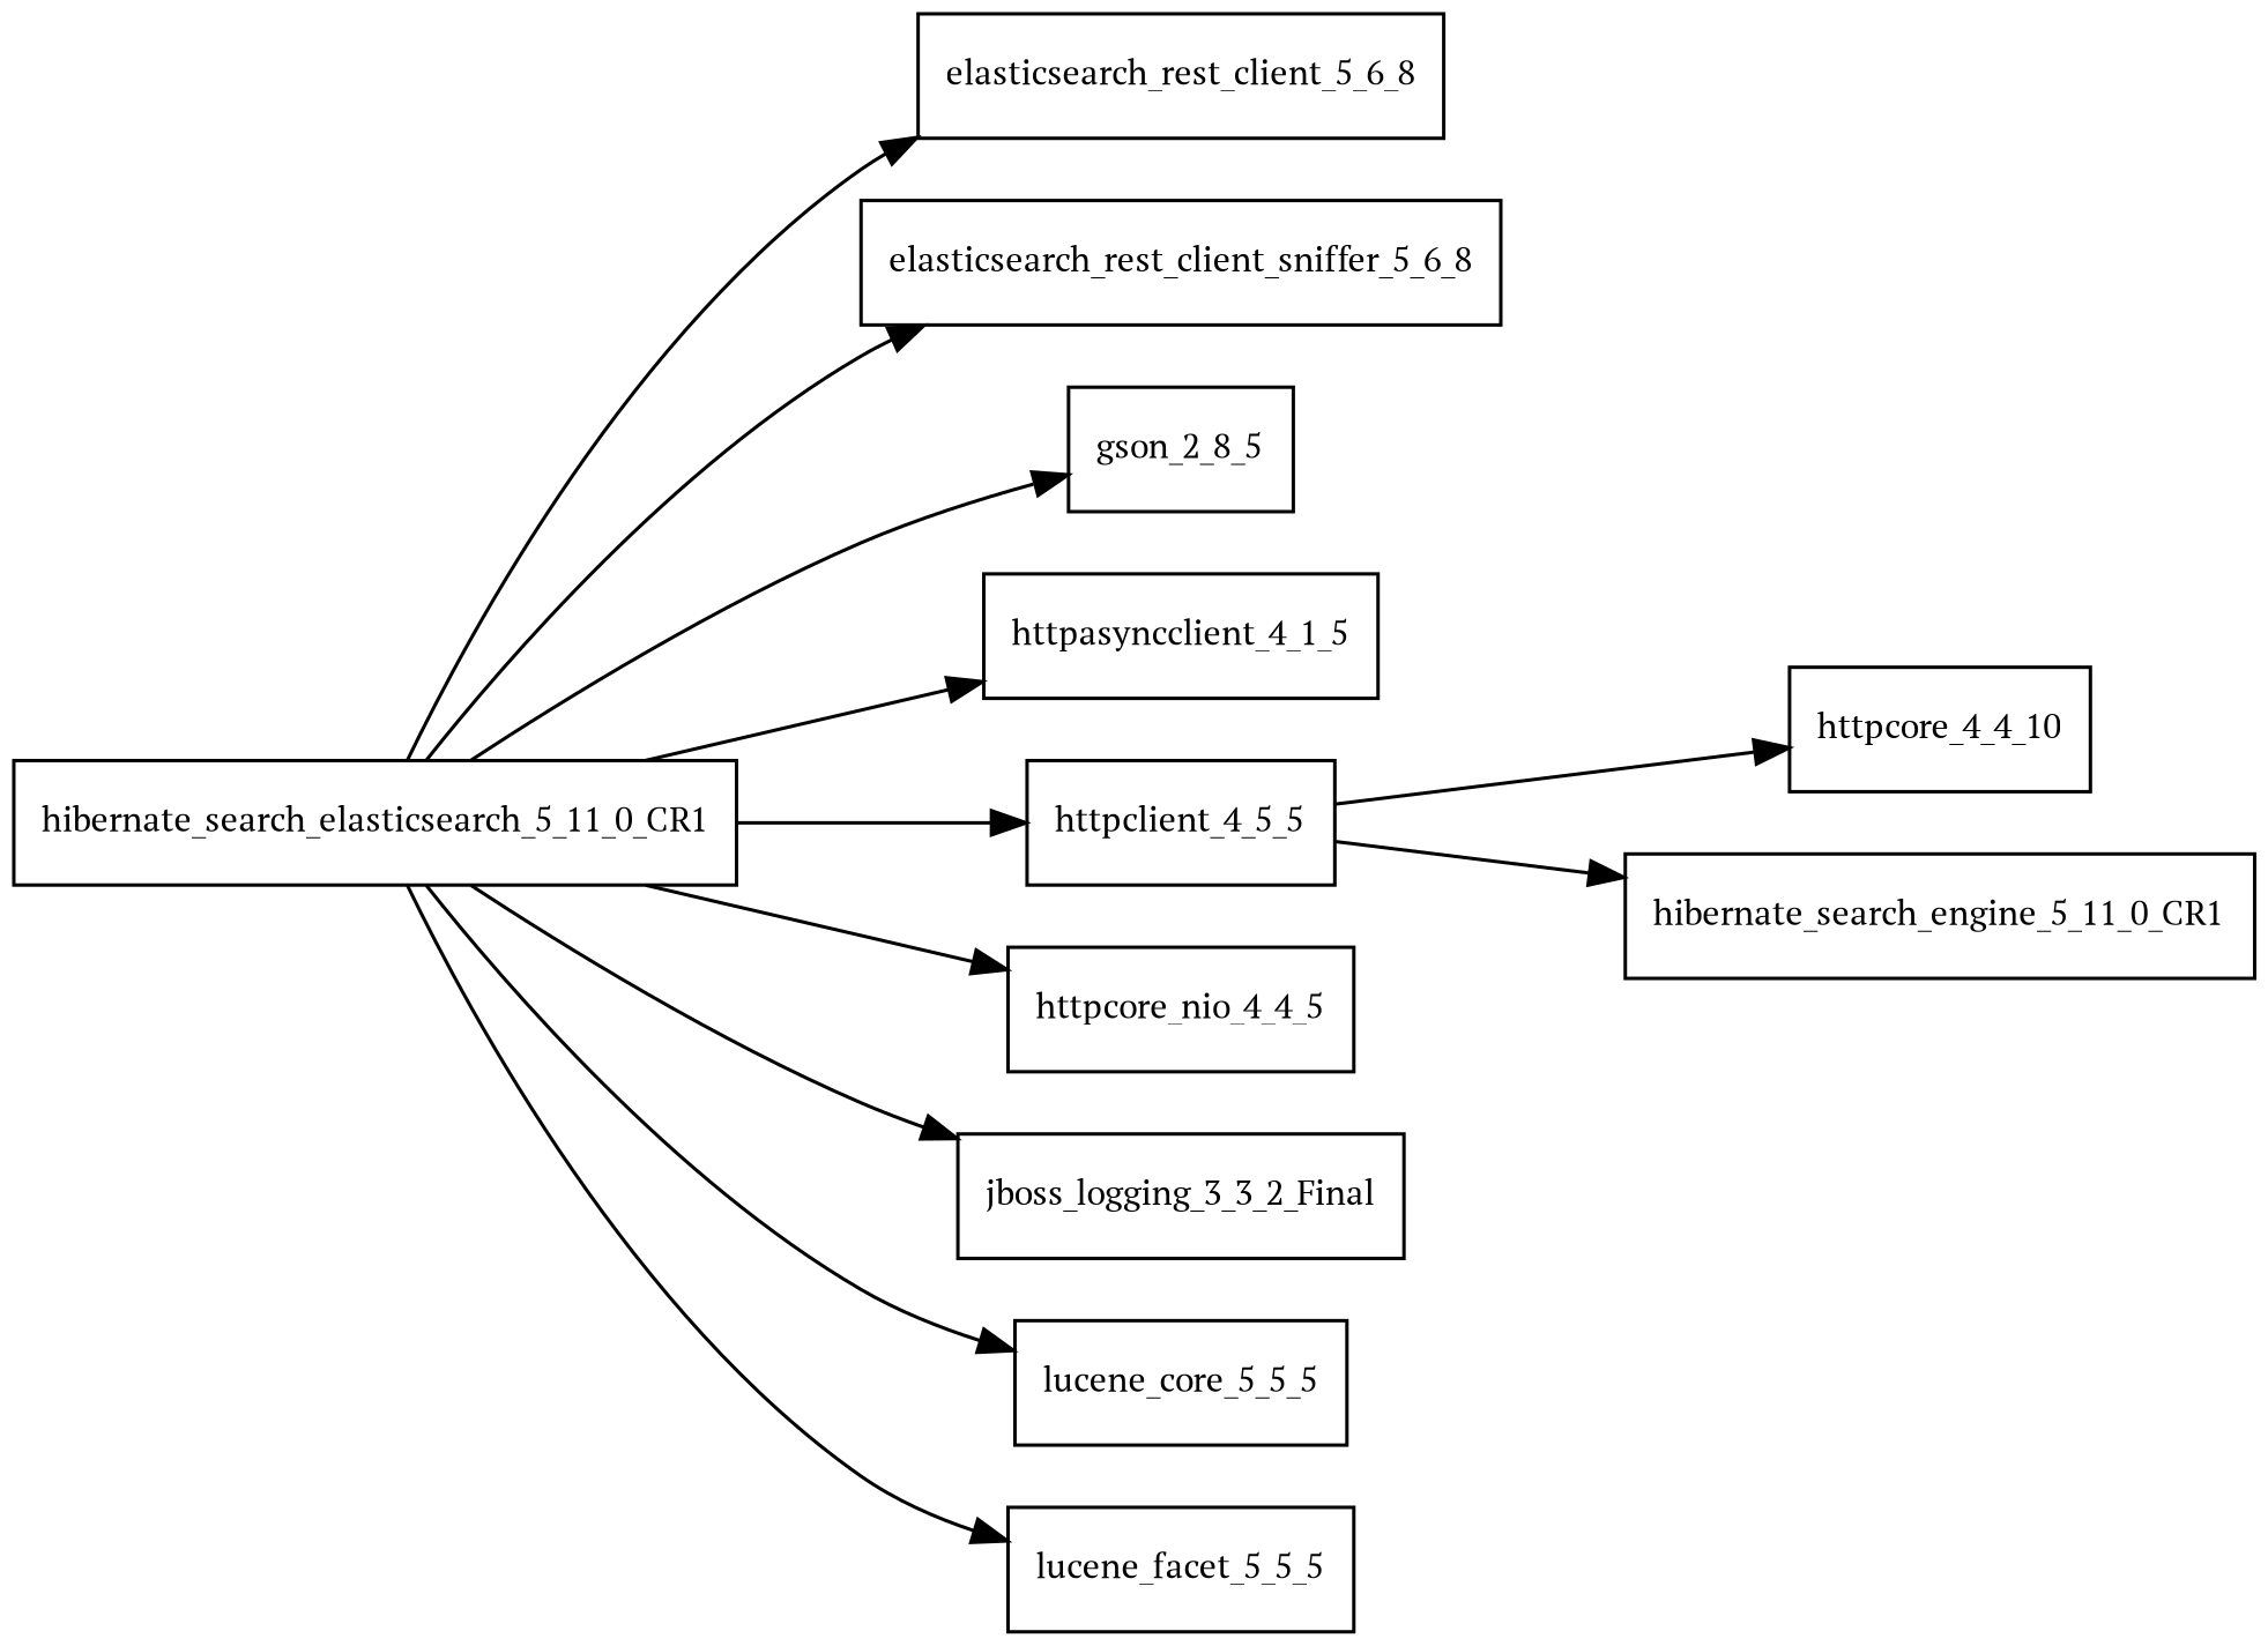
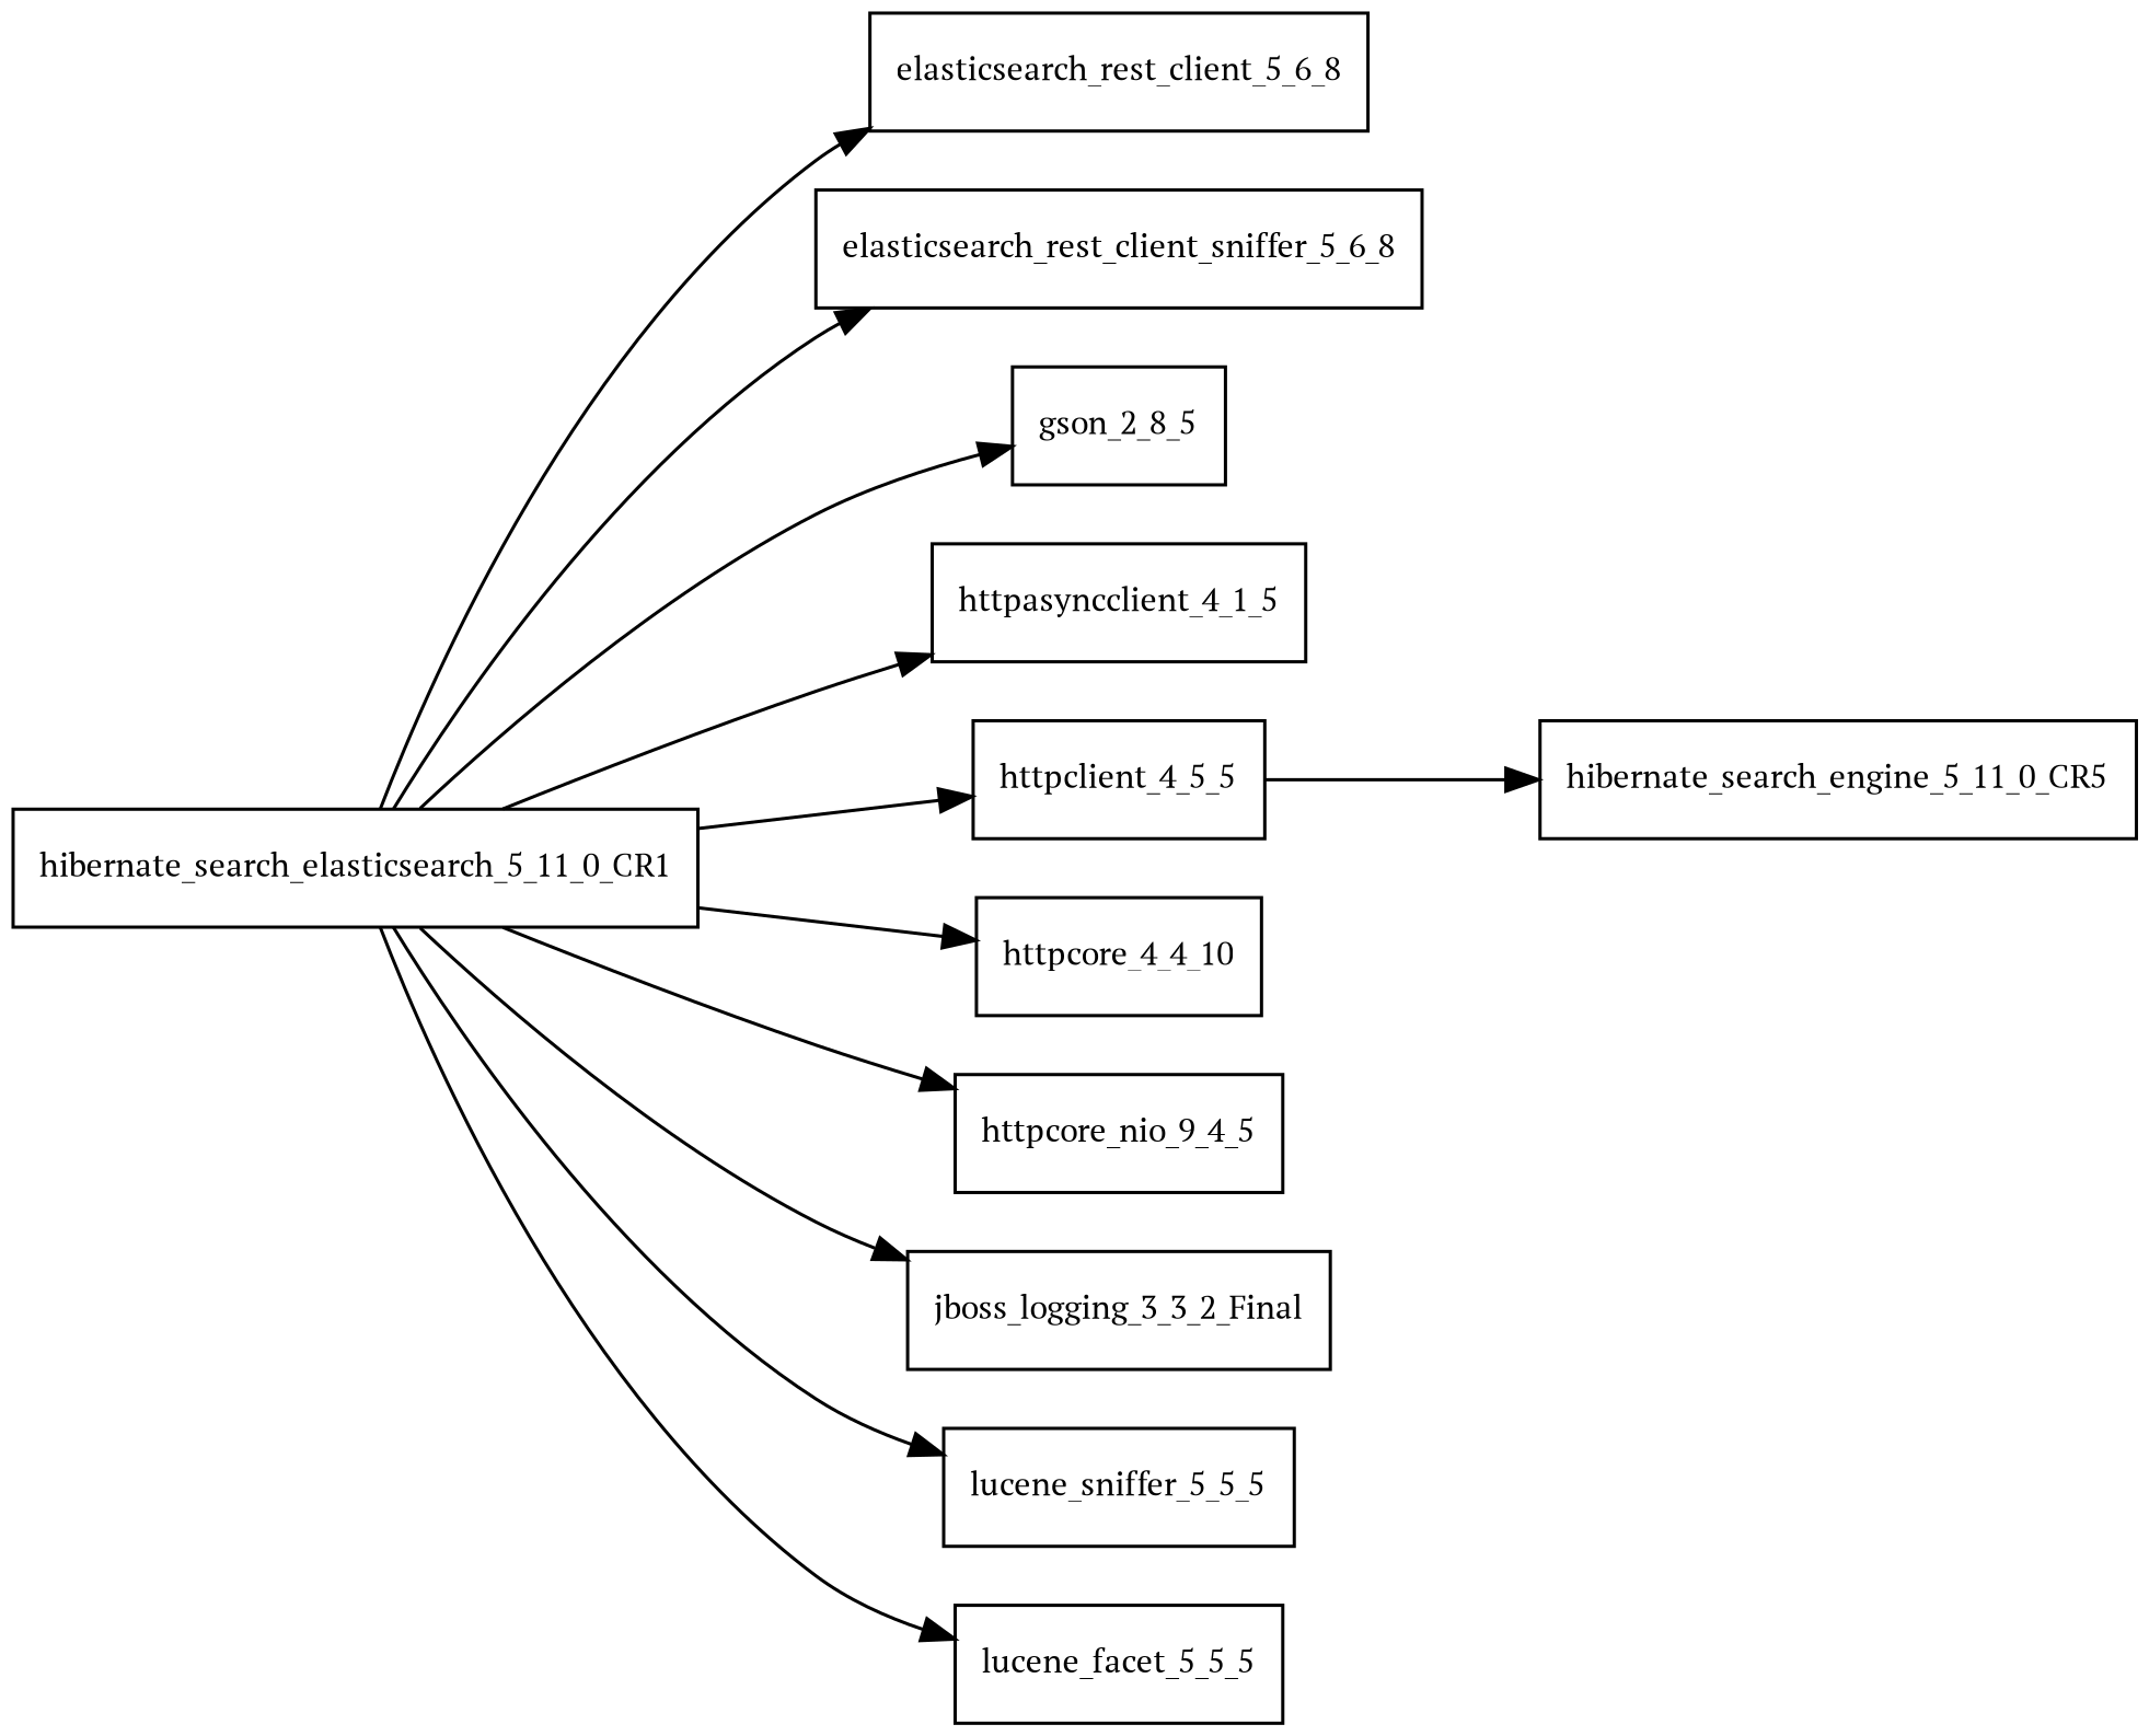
  digraph {
    fontname="PT Serif"
    rankdir=LR
    node [fontname="PT Serif" fontsize=10.0 shape=box]
    edge [fontname="PT Serif"]
    hibernate_search_elasticsearch_5_11_0_CR1
    elasticsearch_rest_client_5_6_8
    elasticsearch_rest_client_sniffer_5_6_8
    gson_2_8_5
    n5 [label=httpasyncclient_4_1_5]
    httpclient_4_5_5
    httpcore_4_4_10
-   httpcore_nio_4_4_5
+   httpcore_nio_4_4_5 [label=httpcore_nio_9_4_5]
    jboss_logging_3_3_2_Final
-   lucene_core_5_5_5
+   lucene_core_5_5_5 [label=lucene_sniffer_5_5_5]
    lucene_facet_5_5_5
-   hibernate_search_engine_5_11_0_CR1
+   hibernate_search_engine_5_11_0_CR1 [label=hibernate_search_engine_5_11_0_CR5]
    hibernate_search_elasticsearch_5_11_0_CR1 -> elasticsearch_rest_client_5_6_8
    hibernate_search_elasticsearch_5_11_0_CR1 -> elasticsearch_rest_client_sniffer_5_6_8
    hibernate_search_elasticsearch_5_11_0_CR1 -> gson_2_8_5
    hibernate_search_elasticsearch_5_11_0_CR1 -> n5
    hibernate_search_elasticsearch_5_11_0_CR1 -> httpclient_4_5_5
-   httpclient_4_5_5 -> httpcore_4_4_10
+   hibernate_search_elasticsearch_5_11_0_CR1 -> httpcore_4_4_10
    hibernate_search_elasticsearch_5_11_0_CR1 -> httpcore_nio_4_4_5
    hibernate_search_elasticsearch_5_11_0_CR1 -> jboss_logging_3_3_2_Final
    hibernate_search_elasticsearch_5_11_0_CR1 -> lucene_core_5_5_5
    hibernate_search_elasticsearch_5_11_0_CR1 -> lucene_facet_5_5_5
    httpclient_4_5_5 -> hibernate_search_engine_5_11_0_CR1
  }
